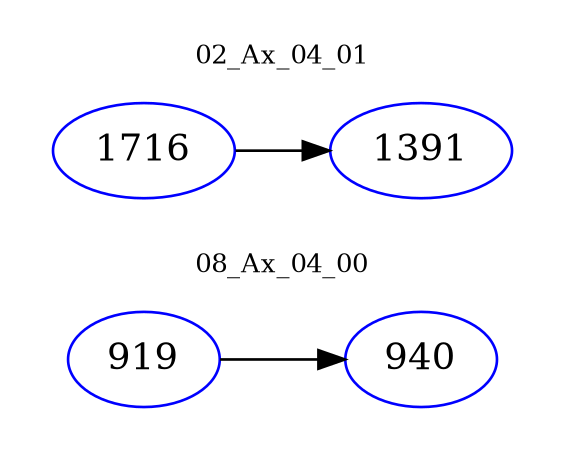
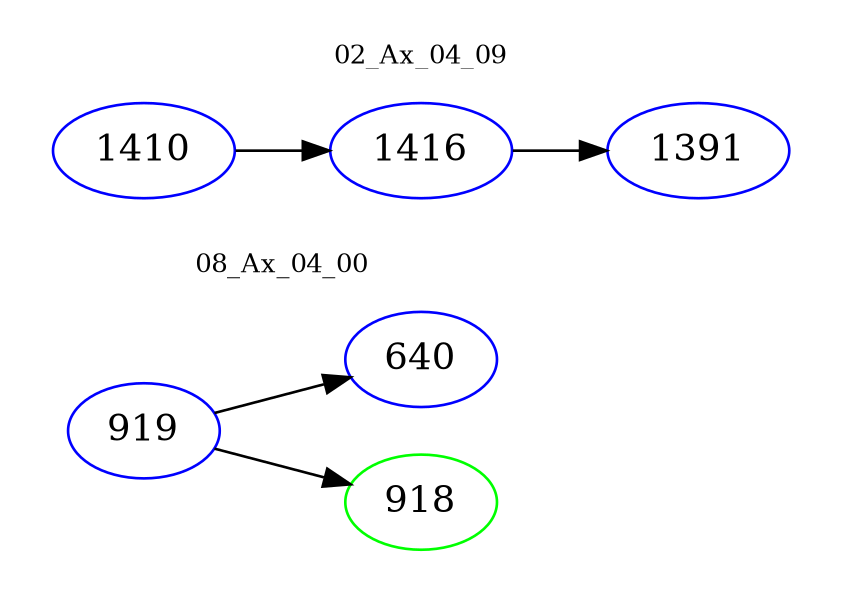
  digraph {
    rankdir=LR
    node [color=blue]
    edge [color=black]
    n1 [label=919]
-   n3 [label=940]
+   n2 [color=green label=918]
+   n3 [label=640]
+   n4 [label=1410]
    n5 [label=1391]
-   n6 [label=1716]
+   n6 [label=1416]
    subgraph cluster_1 {
      color=white
      fontsize=10
      label="08_Ax_04_00"
      n1
+     n2
      n3
    }
    subgraph cluster_2 {
      color=white
      fontsize=10
-     label="02_Ax_04_01"
+     label="02_Ax_04_09"
+     n4
      n5
      n6
    }
+   n1 -> n2
    n1 -> n3
+   n4 -> n6
    n6 -> n5
  }
